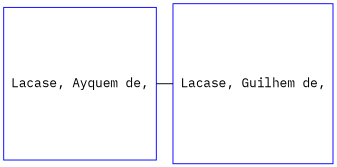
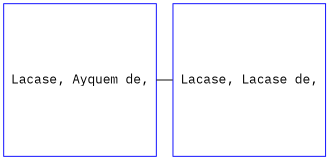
  digraph {
    fontname="IBM Plex Mono"
    node [color=blue regular=1 shape=box fontname="IBM Plex Mono"]
    n1 [label="Lacase, Ayquem de,"]
-   n2 [label="Lacase, Guilhem de,"]
+   n2 [label="Lacase, Lacase de,"]
    subgraph sub_1 {
      rank=same
      n1
      n2
    }
    n1 -> n2 [dir=none fontname="IBM Plex Mono"]
  }
